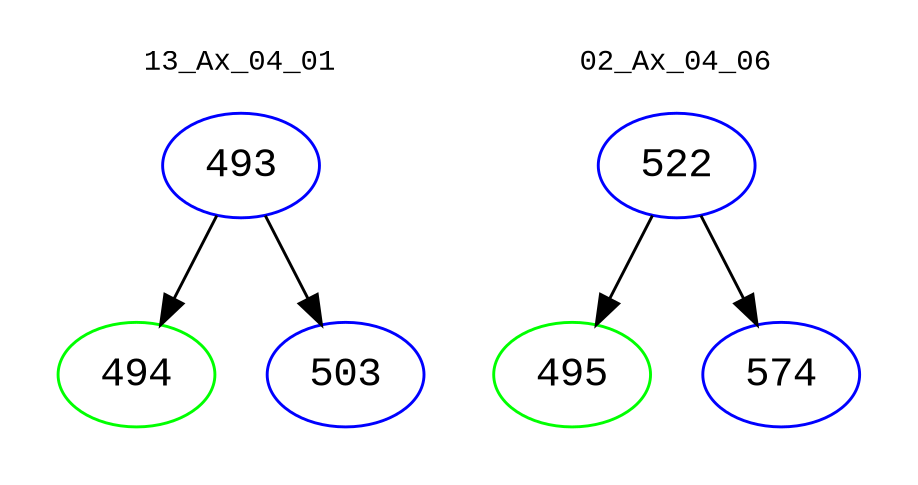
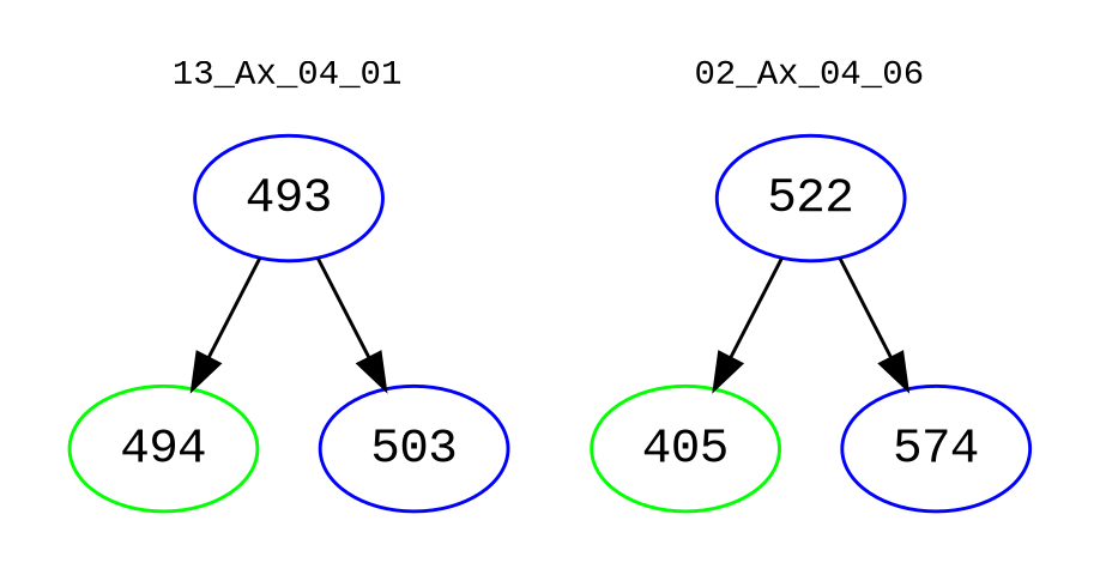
  digraph {
    fontname="Liberation Mono"
    node [color=blue fontname="Liberation Mono"]
    edge [color=black fontname="Liberation Mono"]
    n1 [label=493]
    n2 [color=green label=494]
    n3 [label=503]
    n4 [label=522]
-   n5 [color=green label=495]
+   n5 [color=green label=405]
    n6 [label=574]
    subgraph cluster_1 {
      color=white
      fontsize=10
      label="13_Ax_04_01"
      n1
      n2
      n3
    }
    subgraph cluster_2 {
      color=white
      fontsize=10
      label="02_Ax_04_06"
      n4
      n5
      n6
    }
    n1 -> n2
    n1 -> n3
    n4 -> n5
    n4 -> n6
  }
